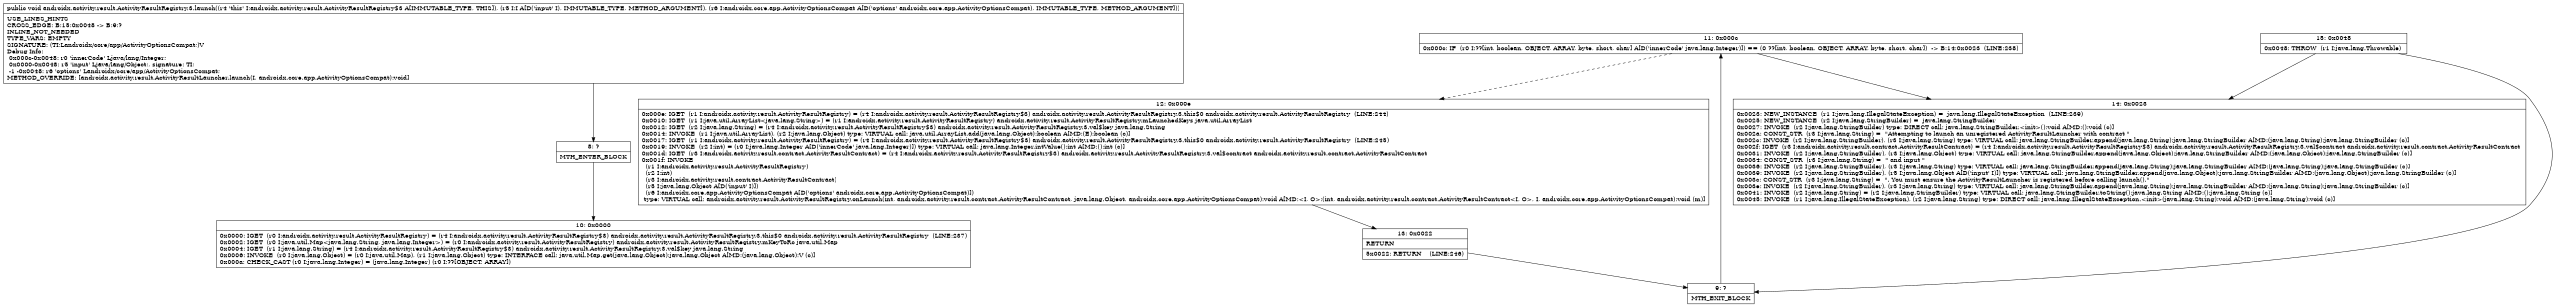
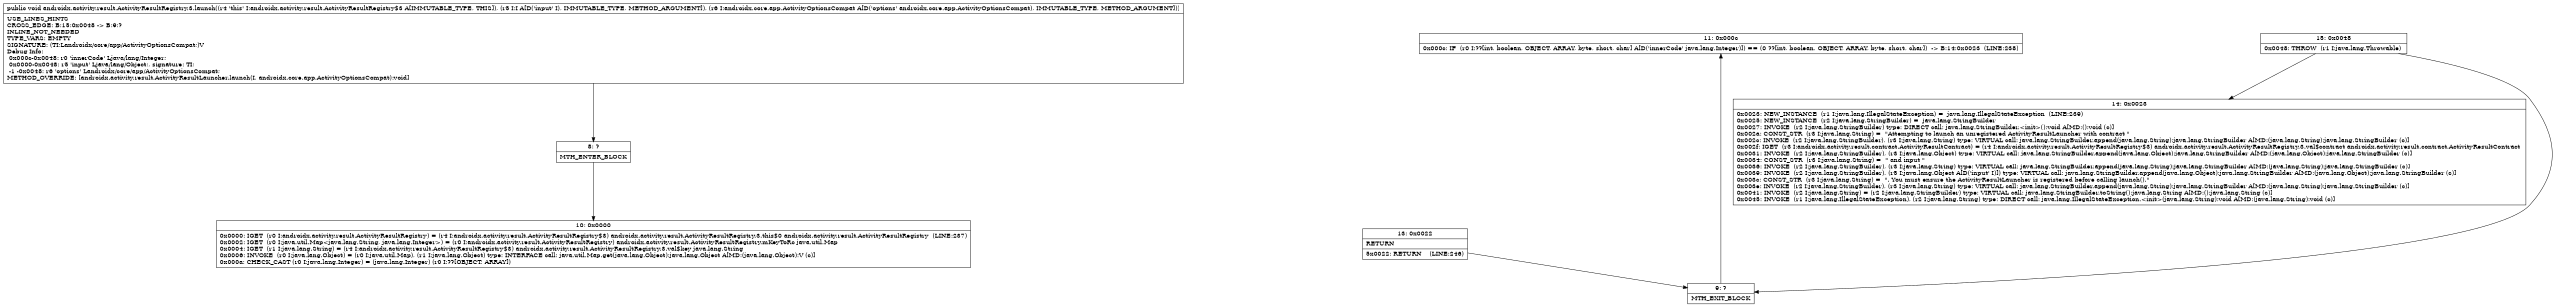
  digraph {
    node [shape=record]
    n1 [label="{8\:\ ?|MTH_ENTER_BLOCK\l}"]
    n2 [label="{10\:\ 0x0000|0x0000: IGET  (r0 I:androidx.activity.result.ActivityResultRegistry) = (r4 I:androidx.activity.result.ActivityResultRegistry$3) androidx.activity.result.ActivityResultRegistry.3.this$0 androidx.activity.result.ActivityResultRegistry  (LINE:237)\l0x0002: IGET  (r0 I:java.util.Map\<java.lang.String, java.lang.Integer\>) = (r0 I:androidx.activity.result.ActivityResultRegistry) androidx.activity.result.ActivityResultRegistry.mKeyToRc java.util.Map \l0x0004: IGET  (r1 I:java.lang.String) = (r4 I:androidx.activity.result.ActivityResultRegistry$3) androidx.activity.result.ActivityResultRegistry.3.val$key java.lang.String \l0x0006: INVOKE  (r0 I:java.lang.Object) = (r0 I:java.util.Map), (r1 I:java.lang.Object) type: INTERFACE call: java.util.Map.get(java.lang.Object):java.lang.Object A[MD:(java.lang.Object):V (c)]\l0x000a: CHECK_CAST (r0 I:java.lang.Integer) = (java.lang.Integer) (r0 I:??[OBJECT, ARRAY]) \l}"]
    n3 [label="{11\:\ 0x000c|0x000c: IF  (r0 I:??[int, boolean, OBJECT, ARRAY, byte, short, char] A[D('innerCode' java.lang.Integer)]) == (0 ??[int, boolean, OBJECT, ARRAY, byte, short, char])  \-\> B:14:0x0023  (LINE:238)\l}"]
-   n4 [label="{12\:\ 0x000e|0x000e: IGET  (r1 I:androidx.activity.result.ActivityResultRegistry) = (r4 I:androidx.activity.result.ActivityResultRegistry$3) androidx.activity.result.ActivityResultRegistry.3.this$0 androidx.activity.result.ActivityResultRegistry  (LINE:244)\l0x0010: IGET  (r1 I:java.util.ArrayList\<java.lang.String\>) = (r1 I:androidx.activity.result.ActivityResultRegistry) androidx.activity.result.ActivityResultRegistry.mLaunchedKeys java.util.ArrayList \l0x0012: IGET  (r2 I:java.lang.String) = (r4 I:androidx.activity.result.ActivityResultRegistry$3) androidx.activity.result.ActivityResultRegistry.3.val$key java.lang.String \l0x0014: INVOKE  (r1 I:java.util.ArrayList), (r2 I:java.lang.Object) type: VIRTUAL call: java.util.ArrayList.add(java.lang.Object):boolean A[MD:(E):boolean (c)]\l0x0017: IGET  (r1 I:androidx.activity.result.ActivityResultRegistry) = (r4 I:androidx.activity.result.ActivityResultRegistry$3) androidx.activity.result.ActivityResultRegistry.3.this$0 androidx.activity.result.ActivityResultRegistry  (LINE:245)\l0x0019: INVOKE  (r2 I:int) = (r0 I:java.lang.Integer A[D('innerCode' java.lang.Integer)]) type: VIRTUAL call: java.lang.Integer.intValue():int A[MD:():int (c)]\l0x001d: IGET  (r3 I:androidx.activity.result.contract.ActivityResultContract) = (r4 I:androidx.activity.result.ActivityResultRegistry$3) androidx.activity.result.ActivityResultRegistry.3.val$contract androidx.activity.result.contract.ActivityResultContract \l0x001f: INVOKE  \l  (r1 I:androidx.activity.result.ActivityResultRegistry)\l  (r2 I:int)\l  (r3 I:androidx.activity.result.contract.ActivityResultContract)\l  (r5 I:java.lang.Object A[D('input' I)])\l  (r6 I:androidx.core.app.ActivityOptionsCompat A[D('options' androidx.core.app.ActivityOptionsCompat)])\l type: VIRTUAL call: androidx.activity.result.ActivityResultRegistry.onLaunch(int, androidx.activity.result.contract.ActivityResultContract, java.lang.Object, androidx.core.app.ActivityOptionsCompat):void A[MD:\<I, O\>:(int, androidx.activity.result.contract.ActivityResultContract\<I, O\>, I, androidx.core.app.ActivityOptionsCompat):void (m)]\l}"]
    n5 [label="{14\:\ 0x0023|0x0023: NEW_INSTANCE  (r1 I:java.lang.IllegalStateException) =  java.lang.IllegalStateException  (LINE:239)\l0x0025: NEW_INSTANCE  (r2 I:java.lang.StringBuilder) =  java.lang.StringBuilder \l0x0027: INVOKE  (r2 I:java.lang.StringBuilder) type: DIRECT call: java.lang.StringBuilder.\<init\>():void A[MD:():void (c)]\l0x002a: CONST_STR  (r3 I:java.lang.String) =  \"Attempting to launch an unregistered ActivityResultLauncher with contract \" \l0x002c: INVOKE  (r2 I:java.lang.StringBuilder), (r3 I:java.lang.String) type: VIRTUAL call: java.lang.StringBuilder.append(java.lang.String):java.lang.StringBuilder A[MD:(java.lang.String):java.lang.StringBuilder (c)]\l0x002f: IGET  (r3 I:androidx.activity.result.contract.ActivityResultContract) = (r4 I:androidx.activity.result.ActivityResultRegistry$3) androidx.activity.result.ActivityResultRegistry.3.val$contract androidx.activity.result.contract.ActivityResultContract \l0x0031: INVOKE  (r2 I:java.lang.StringBuilder), (r3 I:java.lang.Object) type: VIRTUAL call: java.lang.StringBuilder.append(java.lang.Object):java.lang.StringBuilder A[MD:(java.lang.Object):java.lang.StringBuilder (c)]\l0x0034: CONST_STR  (r3 I:java.lang.String) =  \" and input \" \l0x0036: INVOKE  (r2 I:java.lang.StringBuilder), (r3 I:java.lang.String) type: VIRTUAL call: java.lang.StringBuilder.append(java.lang.String):java.lang.StringBuilder A[MD:(java.lang.String):java.lang.StringBuilder (c)]\l0x0039: INVOKE  (r2 I:java.lang.StringBuilder), (r5 I:java.lang.Object A[D('input' I)]) type: VIRTUAL call: java.lang.StringBuilder.append(java.lang.Object):java.lang.StringBuilder A[MD:(java.lang.Object):java.lang.StringBuilder (c)]\l0x003c: CONST_STR  (r3 I:java.lang.String) =  \". You must ensure the ActivityResultLauncher is registered before calling launch().\" \l0x003e: INVOKE  (r2 I:java.lang.StringBuilder), (r3 I:java.lang.String) type: VIRTUAL call: java.lang.StringBuilder.append(java.lang.String):java.lang.StringBuilder A[MD:(java.lang.String):java.lang.StringBuilder (c)]\l0x0041: INVOKE  (r2 I:java.lang.String) = (r2 I:java.lang.StringBuilder) type: VIRTUAL call: java.lang.StringBuilder.toString():java.lang.String A[MD:():java.lang.String (c)]\l0x0045: INVOKE  (r1 I:java.lang.IllegalStateException), (r2 I:java.lang.String) type: DIRECT call: java.lang.IllegalStateException.\<init\>(java.lang.String):void A[MD:(java.lang.String):void (c)]\l}"]
    n6 [label="{13\:\ 0x0022|RETURN\l|5x0022: RETURN    (LINE:246)\l}"]
    n7 [label="{9\:\ ?|MTH_EXIT_BLOCK\l}"]
    n8 [label="{15\:\ 0x0048|0x0048: THROW  (r1 I:java.lang.Throwable) \l}"]
    n9 [label="{public void androidx.activity.result.ActivityResultRegistry.3.launch((r4 'this' I:androidx.activity.result.ActivityResultRegistry$3 A[IMMUTABLE_TYPE, THIS]), (r5 I:I A[D('input' I), IMMUTABLE_TYPE, METHOD_ARGUMENT]), (r6 I:androidx.core.app.ActivityOptionsCompat A[D('options' androidx.core.app.ActivityOptionsCompat), IMMUTABLE_TYPE, METHOD_ARGUMENT]))  | USE_LINES_HINTS\lCROSS_EDGE: B:15:0x0048 \-\> B:9:?\lINLINE_NOT_NEEDED\lTYPE_VARS: EMPTY\lSIGNATURE: (TI;Landroidx\/core\/app\/ActivityOptionsCompat;)V\lDebug Info:\l  0x000c\-0x0048: r0 'innerCode' Ljava\/lang\/Integer;\l  0x0000\-0x0048: r5 'input' Ljava\/lang\/Object;, signature: TI;\l  \-1 \-0x0048: r6 'options' Landroidx\/core\/app\/ActivityOptionsCompat;\lMETHOD_OVERRIDE: [androidx.activity.result.ActivityResultLauncher.launch(I, androidx.core.app.ActivityOptionsCompat):void]\l}"]
    n1 -> n2
-   n3 -> n4 [style=dashed]
-   n3 -> n5
-   n4 -> n6
    n6 -> n7
    n7 -> n3
    n8 -> n5
    n8 -> n7
    n9 -> n1
  }
